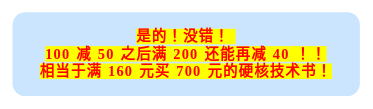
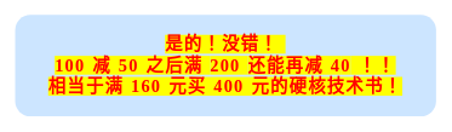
  <mxCell id="0" />
  <mxCell id="1" parent="0" />
- <mxCell id="2" value="&lt;p style=&quot;margin: 0px ; padding: 0px ; clear: both ; color: rgb(62 , 62 , 62) ; font-size: 16px ; letter-spacing: 2px ; word-spacing: 2px&quot;&gt;&lt;strong style=&quot;margin: 0px ; padding: 0px&quot;&gt;&lt;span style=&quot;margin: 0px ; padding: 0px ; color: rgb(255 , 0 , 0) ; font-size: 24px ; background: rgb(255 , 255 , 0)&quot;&gt;&lt;span style=&quot;margin: 0px ; padding: 0px&quot;&gt;是的！没错！&lt;/span&gt;&amp;nbsp;&lt;/span&gt;&lt;/strong&gt;&lt;/p&gt;&lt;p style=&quot;margin: 0px ; padding: 0px ; clear: both ; color: rgb(62 , 62 , 62) ; font-size: 16px ; letter-spacing: 2px ; word-spacing: 2px&quot;&gt;&lt;strong style=&quot;margin: 0px ; padding: 0px&quot;&gt;&lt;span style=&quot;margin: 0px ; padding: 0px ; color: rgb(255 , 0 , 0) ; font-size: 24px ; background: rgb(255 , 255 , 0)&quot;&gt;100&amp;nbsp;&lt;span style=&quot;margin: 0px ; padding: 0px&quot;&gt;减&amp;nbsp;&lt;/span&gt;&lt;span style=&quot;margin: 0px ; padding: 0px&quot;&gt;50&amp;nbsp;&lt;/span&gt;&lt;span style=&quot;margin: 0px ; padding: 0px&quot;&gt;之后满&amp;nbsp;&lt;/span&gt;&lt;/span&gt;&lt;/strong&gt;&lt;strong style=&quot;margin: 0px ; padding: 0px&quot;&gt;&lt;span style=&quot;margin: 0px ; padding: 0px ; color: rgb(255 , 0 , 0) ; font-size: 24px ; background: rgb(255 , 255 , 0)&quot;&gt;200&amp;nbsp;&lt;/span&gt;&lt;/strong&gt;&lt;strong style=&quot;margin: 0px ; padding: 0px&quot;&gt;&lt;span style=&quot;margin: 0px ; padding: 0px ; color: rgb(255 , 0 , 0) ; font-size: 24px ; background: rgb(255 , 255 , 0)&quot;&gt;&lt;span style=&quot;margin: 0px ; padding: 0px&quot;&gt;还能再减&amp;nbsp;&lt;/span&gt;4&lt;/span&gt;&lt;/strong&gt;&lt;strong style=&quot;margin: 0px ; padding: 0px&quot;&gt;&lt;span style=&quot;margin: 0px ; padding: 0px ; color: rgb(255 , 0 , 0) ; font-size: 24px ; background: rgb(255 , 255 , 0)&quot;&gt;0&lt;/span&gt;&lt;/strong&gt;&lt;strong style=&quot;margin: 0px ; padding: 0px&quot;&gt;&lt;span style=&quot;margin: 0px ; padding: 0px ; color: rgb(255 , 0 , 0) ; font-size: 24px ; background: rgb(255 , 255 , 0)&quot;&gt;&amp;nbsp;&lt;span style=&quot;margin: 0px ; padding: 0px&quot;&gt;！！&lt;/span&gt;&lt;/span&gt;&lt;/strong&gt;&lt;/p&gt;&lt;p style=&quot;margin: 0px ; padding: 0px ; clear: both ; color: rgb(62 , 62 , 62) ; font-size: 16px ; letter-spacing: 2px ; word-spacing: 2px&quot;&gt;&lt;strong style=&quot;margin: 0px ; padding: 0px&quot;&gt;&lt;span style=&quot;margin: 0px ; padding: 0px ; color: rgb(255 , 0 , 0) ; font-size: 24px ; background: rgb(255 , 255 , 0)&quot;&gt;&lt;span style=&quot;margin: 0px ; padding: 0px&quot;&gt;相当于满&amp;nbsp;&lt;/span&gt;160&amp;nbsp;&lt;span style=&quot;margin: 0px ; padding: 0px&quot;&gt;元买&amp;nbsp;&lt;/span&gt;&lt;span style=&quot;margin: 0px ; padding: 0px&quot;&gt;700&amp;nbsp;&lt;/span&gt;&lt;span style=&quot;margin: 0px ; padding: 0px&quot;&gt;元的硬核技术书！&lt;/span&gt;&lt;/span&gt;&lt;/strong&gt;&lt;/p&gt;" style="rounded=1;whiteSpace=wrap;html=1;fillColor=#cce5ff;fontFamily=Comic Sans MS;strokeColor=none;" vertex="1" parent="1"><mxGeometry x="20" y="20" width="580" height="140" as="geometry" /></mxCell>
+ <mxCell id="2" value="&lt;p style=&quot;margin: 0px ; padding: 0px ; clear: both ; color: rgb(62 , 62 , 62) ; font-size: 16px ; letter-spacing: 2px ; word-spacing: 2px&quot;&gt;&lt;strong style=&quot;margin: 0px ; padding: 0px&quot;&gt;&lt;span style=&quot;margin: 0px ; padding: 0px ; color: rgb(255 , 0 , 0) ; font-size: 24px ; background: rgb(255 , 255 , 0)&quot;&gt;&lt;span style=&quot;margin: 0px ; padding: 0px&quot;&gt;是的！没错！&lt;/span&gt;&amp;nbsp;&lt;/span&gt;&lt;/strong&gt;&lt;/p&gt;&lt;p style=&quot;margin: 0px ; padding: 0px ; clear: both ; color: rgb(62 , 62 , 62) ; font-size: 16px ; letter-spacing: 2px ; word-spacing: 2px&quot;&gt;&lt;strong style=&quot;margin: 0px ; padding: 0px&quot;&gt;&lt;span style=&quot;margin: 0px ; padding: 0px ; color: rgb(255 , 0 , 0) ; font-size: 24px ; background: rgb(255 , 255 , 0)&quot;&gt;100&amp;nbsp;&lt;span style=&quot;margin: 0px ; padding: 0px&quot;&gt;减&amp;nbsp;&lt;/span&gt;&lt;span style=&quot;margin: 0px ; padding: 0px&quot;&gt;50&amp;nbsp;&lt;/span&gt;&lt;span style=&quot;margin: 0px ; padding: 0px&quot;&gt;之后满&amp;nbsp;&lt;/span&gt;&lt;/span&gt;&lt;/strong&gt;&lt;strong style=&quot;margin: 0px ; padding: 0px&quot;&gt;&lt;span style=&quot;margin: 0px ; padding: 0px ; color: rgb(255 , 0 , 0) ; font-size: 24px ; background: rgb(255 , 255 , 0)&quot;&gt;200&amp;nbsp;&lt;/span&gt;&lt;/strong&gt;&lt;strong style=&quot;margin: 0px ; padding: 0px&quot;&gt;&lt;span style=&quot;margin: 0px ; padding: 0px ; color: rgb(255 , 0 , 0) ; font-size: 24px ; background: rgb(255 , 255 , 0)&quot;&gt;&lt;span style=&quot;margin: 0px ; padding: 0px&quot;&gt;还能再减&amp;nbsp;&lt;/span&gt;4&lt;/span&gt;&lt;/strong&gt;&lt;strong style=&quot;margin: 0px ; padding: 0px&quot;&gt;&lt;span style=&quot;margin: 0px ; padding: 0px ; color: rgb(255 , 0 , 0) ; font-size: 24px ; background: rgb(255 , 255 , 0)&quot;&gt;0&lt;/span&gt;&lt;/strong&gt;&lt;strong style=&quot;margin: 0px ; padding: 0px&quot;&gt;&lt;span style=&quot;margin: 0px ; padding: 0px ; color: rgb(255 , 0 , 0) ; font-size: 24px ; background: rgb(255 , 255 , 0)&quot;&gt;&amp;nbsp;&lt;span style=&quot;margin: 0px ; padding: 0px&quot;&gt;！！&lt;/span&gt;&lt;/span&gt;&lt;/strong&gt;&lt;/p&gt;&lt;p style=&quot;margin: 0px ; padding: 0px ; clear: both ; color: rgb(62 , 62 , 62) ; font-size: 16px ; letter-spacing: 2px ; word-spacing: 2px&quot;&gt;&lt;strong style=&quot;margin: 0px ; padding: 0px&quot;&gt;&lt;span style=&quot;margin: 0px ; padding: 0px ; color: rgb(255 , 0 , 0) ; font-size: 24px ; background: rgb(255 , 255 , 0)&quot;&gt;&lt;span style=&quot;margin: 0px ; padding: 0px&quot;&gt;相当于满&amp;nbsp;&lt;/span&gt;160&amp;nbsp;&lt;span style=&quot;margin: 0px ; padding: 0px&quot;&gt;元买&amp;nbsp;&lt;/span&gt;&lt;span style=&quot;margin: 0px ; padding: 0px&quot;&gt;400&amp;nbsp;&lt;/span&gt;&lt;span style=&quot;margin: 0px ; padding: 0px&quot;&gt;元的硬核技术书！&lt;/span&gt;&lt;/span&gt;&lt;/strong&gt;&lt;/p&gt;" style="rounded=1;whiteSpace=wrap;html=1;fillColor=#cce5ff;fontFamily=Comic Sans MS;strokeColor=none;" vertex="1" parent="1"><mxGeometry x="20" y="20" width="580" height="140" as="geometry" /></mxCell>
